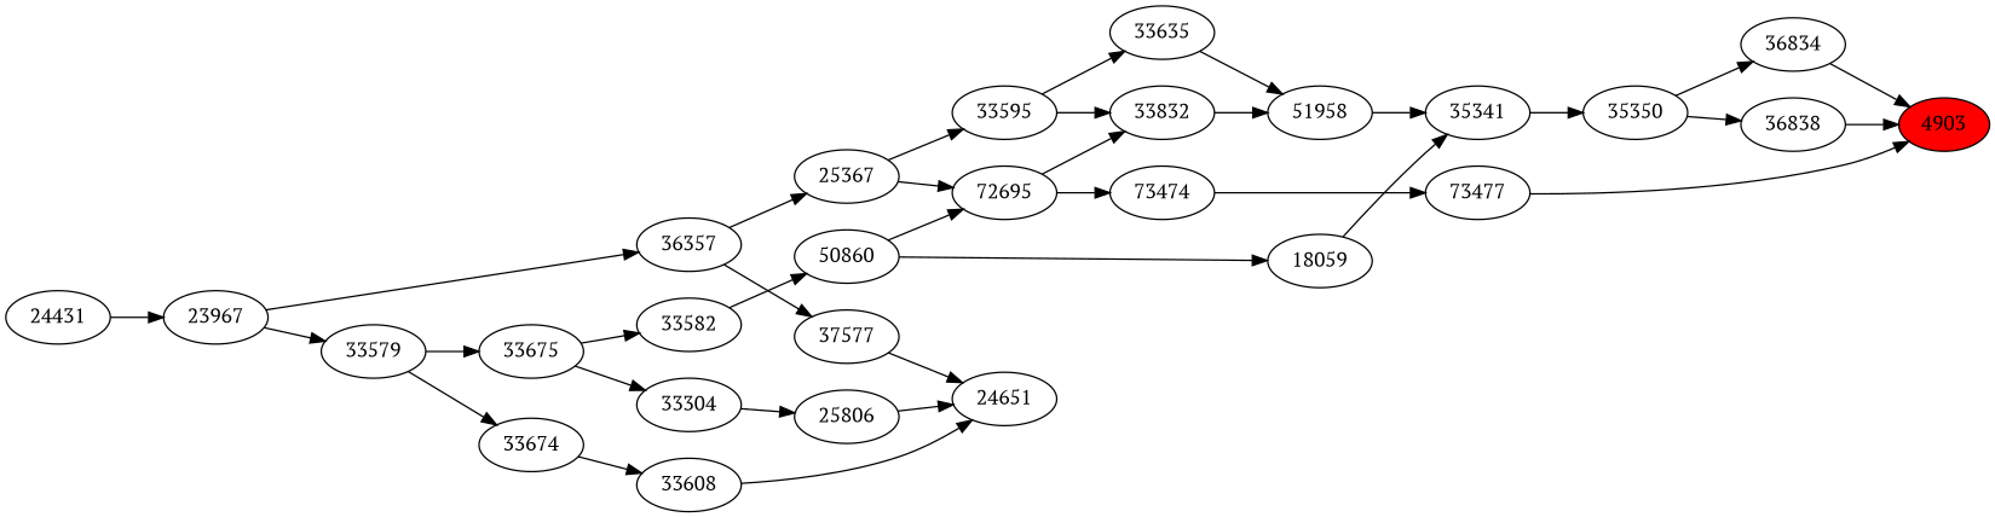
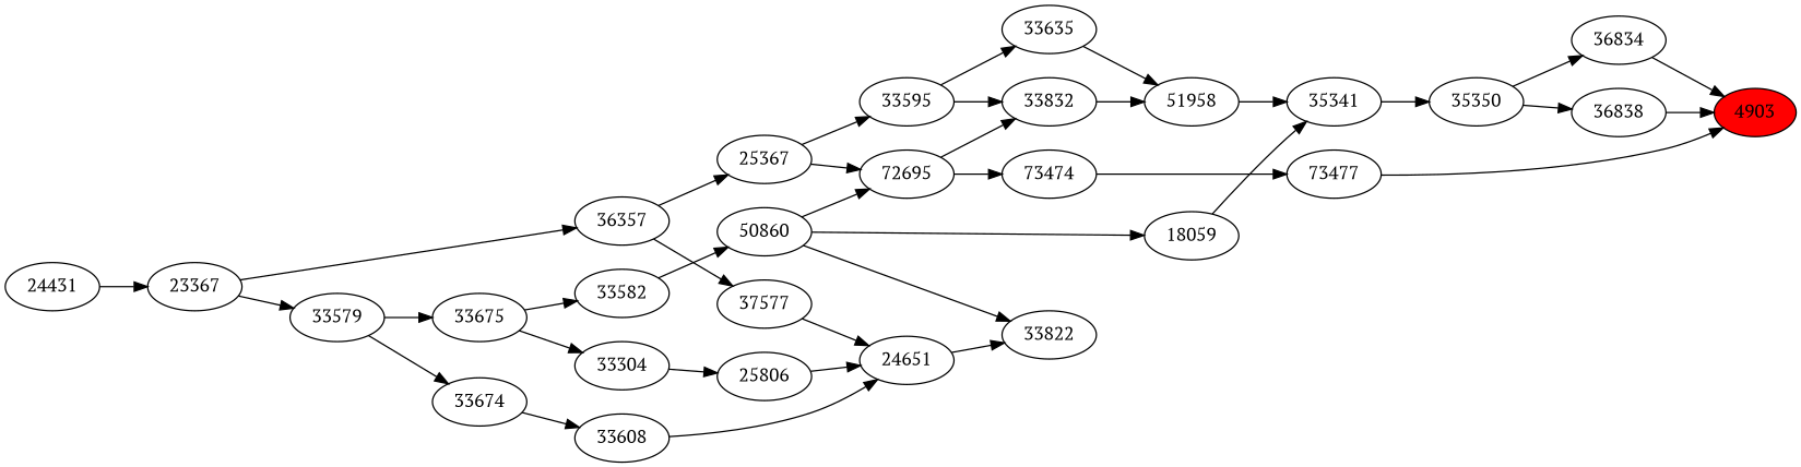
  strict digraph {
    fontname="PT Serif"
    rankdir=LR
    node [fontname="PT Serif"]
    edge [fontname="PT Serif"]
    n1 [fillcolor=red label=4903 style=filled]
    n2 [label=36838]
    n3 [label=73477]
    n4 [label=36834]
    n5 [label=35350]
    n6 [label=73474]
    n7 [label=35341]
    n8 [label=72695]
    n9 [label=33832]
    n10 [label=51958]
+   n11 [label=33822]
    n12 [label=18059]
    n13 [label=50860]
    n14 [label=25367]
    n15 [label=33595]
    n16 [label=33635]
    n17 [label=24651]
    n18 [label=33582]
    n19 [label=36357]
    n20 [label=37577]
    n21 [label=25806]
    n22 [label=33608]
    n23 [label=33675]
    n24 [label=33304]
-   n25 [label=23967]
+   n25 [label=23367]
    n26 [label=33579]
    n27 [label=33674]
    n28 [label=24431]
    n2 -> n1
    n3 -> n1
    n4 -> n1
    n5 -> n2
    n5 -> n4
    n6 -> n3
    n7 -> n5
    n8 -> n6
    n8 -> n9
    n9 -> n10
    n10 -> n7
    n12 -> n7
    n13 -> n8
+   n13 -> n11
    n13 -> n12
    n14 -> n8
    n14 -> n15
    n15 -> n9
    n15 -> n16
    n16 -> n10
+   n17 -> n11
    n18 -> n13
    n19 -> n14
    n19 -> n20
    n20 -> n17
    n21 -> n17
    n22 -> n17
    n23 -> n18
    n23 -> n24
    n24 -> n21
    n25 -> n19
    n25 -> n26
    n26 -> n23
    n26 -> n27
    n27 -> n22
    n28 -> n25
  }
